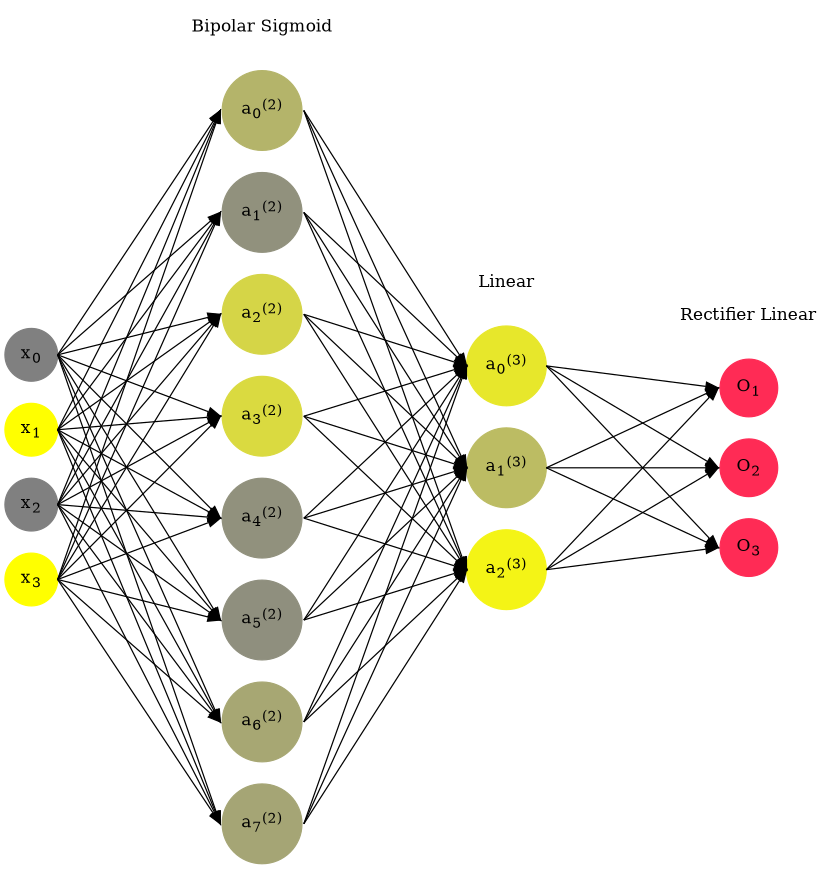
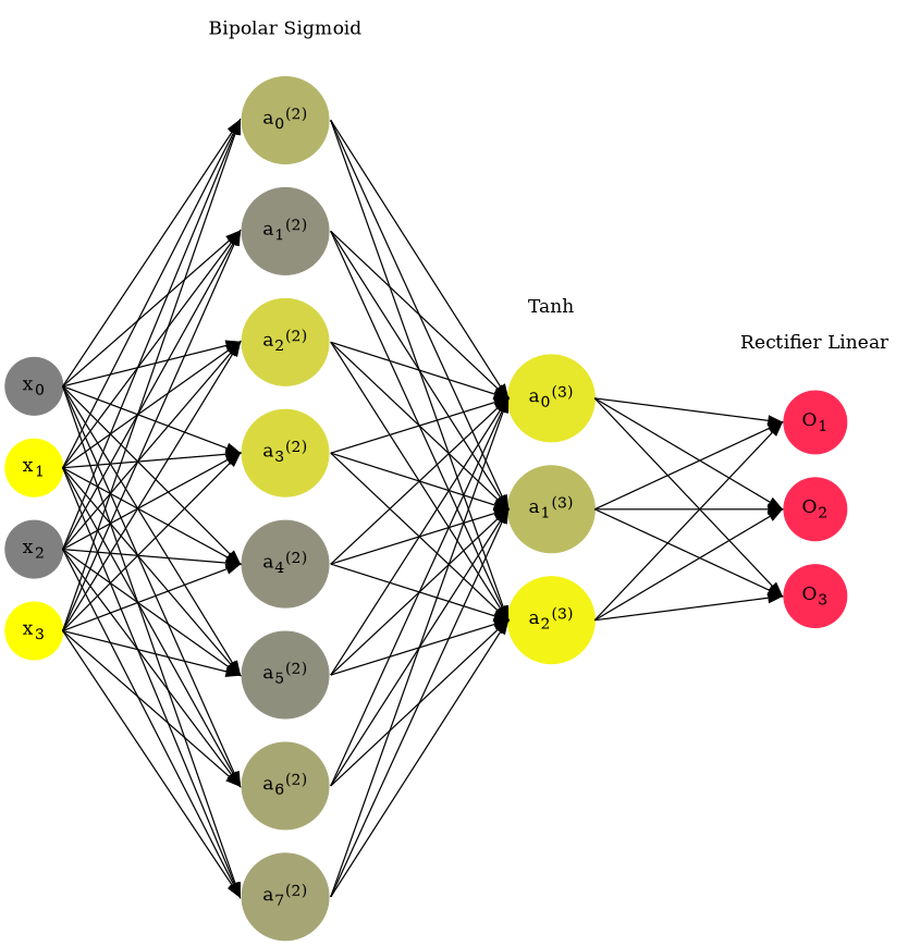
  digraph {
    rankdir=LR
    ranksep=1.4
    splines=false
    node [shape=circle style=filled]
    edge [headport=w style=solid tailport=e]
    n1 [color="0.1667, 0.0, 0.5" fillcolor="0.1667, 0.0, 0.5" label=<x<sub>0</sub>>]
    n2 [color="0.1667, 1.0, 1.0" fillcolor="0.1667, 1.0, 1.0" label=<x<sub>1</sub>>]
    n3 [color="0.1667, 0.0, 0.5" fillcolor="0.1667, 0.0, 0.5" label=<x<sub>2</sub>>]
    n4 [color="0.1667, 1.0, 1.0" fillcolor="0.1667, 1.0, 1.0" label=<x<sub>3</sub>>]
    n5 [color="0.1667, 0.409203, 0.704601" fillcolor="0.1667, 0.409203, 0.704601" label=<a<sub>0</sub><sup>(2)</sup>>]
    n6 [color="0.1667, 0.138308, 0.569154" fillcolor="0.1667, 0.138308, 0.569154" label=<a<sub>1</sub><sup>(2)</sup>>]
    n7 [color="0.1667, 0.664622, 0.832311" fillcolor="0.1667, 0.664622, 0.832311" label=<a<sub>2</sub><sup>(2)</sup>>]
    n8 [color="0.1667, 0.705567, 0.852784" fillcolor="0.1667, 0.705567, 0.852784" label=<a<sub>3</sub><sup>(2)</sup>>]
    n9 [color="0.1667, 0.134934, 0.567467" fillcolor="0.1667, 0.134934, 0.567467" label=<a<sub>4</sub><sup>(2)</sup>>]
    n10 [color="0.1667, 0.117979, 0.558989" fillcolor="0.1667, 0.117979, 0.558989" label=<a<sub>5</sub><sup>(2)</sup>>]
    n11 [color="0.1667, 0.309328, 0.654664" fillcolor="0.1667, 0.309328, 0.654664" label=<a<sub>6</sub><sup>(2)</sup>>]
    n12 [color="0.1667, 0.293074, 0.646537" fillcolor="0.1667, 0.293074, 0.646537" label=<a<sub>7</sub><sup>(2)</sup>>]
    n13 [color="0.1667, 0.811704, 0.905852" fillcolor="0.1667, 0.811704, 0.905852" label=<a<sub>0</sub><sup>(3)</sup>>]
    n14 [color="0.1667, 0.471700, 0.735850" fillcolor="0.1667, 0.471700, 0.735850" label=<a<sub>1</sub><sup>(3)</sup>>]
    n15 [color="0.1667, 0.908029, 0.954014" fillcolor="0.1667, 0.908029, 0.954014" label=<a<sub>2</sub><sup>(3)</sup>>]
    n16 [color="0.9667, 0.83, 1.0" fillcolor="0.9667, 0.83, 1.0" label=<O<sub>1</sub>>]
    n17 [color="0.9667, 0.83, 1.0" fillcolor="0.9667, 0.83, 1.0" label=<O<sub>2</sub>>]
    n18 [color="0.9667, 0.83, 1.0" fillcolor="0.9667, 0.83, 1.0" label=<O<sub>3</sub>>]
    n19 [label="Bipolar Sigmoid" shape=plaintext style=""]
-   n20 [label=Linear shape=plaintext style=""]
+   n20 [label=Tanh shape=plaintext style=""]
    n21 [label="Rectifier Linear" shape=plaintext style=""]
    subgraph sub_1 {
      n1
    }
    subgraph sub_2 {
      n2
    }
    subgraph sub_3 {
      n3
    }
    subgraph sub_4 {
      n4
    }
    subgraph sub_5 {
      n5
    }
    subgraph sub_6 {
      n6
    }
    subgraph sub_7 {
      n7
    }
    subgraph sub_8 {
      n8
    }
    subgraph sub_9 {
      n9
    }
    subgraph sub_10 {
      n10
    }
    subgraph sub_11 {
      n11
    }
    subgraph sub_12 {
      n12
    }
    subgraph sub_13 {
      n13
    }
    subgraph sub_14 {
      n14
    }
    subgraph sub_15 {
      n15
    }
    subgraph sub_16 {
      n16
    }
    subgraph sub_17 {
      n17
    }
    subgraph sub_18 {
      n18
    }
    subgraph sub_19 {
      rank=same
      n1
      n2
      n3
      n4
    }
    subgraph sub_20 {
      rank=same
      n5
      n6
      n7
      n8
      n9
      n10
      n11
      n12
    }
    subgraph sub_21 {
      rank=same
      n13
      n14
      n15
    }
    subgraph sub_22 {
      rank=same
      n16
      n17
      n18
    }
    subgraph sub_23 {
      rank=same
      n5
      n19
    }
    subgraph sub_24 {
      rank=same
      n13
      n20
    }
    subgraph sub_25 {
      rank=same
      n16
      n21
    }
    n1 -> n2 [style=invis]
    n1 -> n5
    n1 -> n6
    n1 -> n7
    n1 -> n8
    n1 -> n9
    n1 -> n10
    n1 -> n11
    n1 -> n12
    n2 -> n3 [style=invis]
    n2 -> n5
    n2 -> n6
    n2 -> n7
    n2 -> n8
    n2 -> n9
    n2 -> n10
    n2 -> n11
    n2 -> n12
    n3 -> n4 [style=invis]
    n3 -> n5
    n3 -> n6
    n3 -> n7
    n3 -> n8
    n3 -> n9
    n3 -> n10
    n3 -> n11
    n3 -> n12
    n4 -> n5
    n4 -> n6
    n4 -> n7
    n4 -> n8
    n4 -> n9
    n4 -> n10
    n4 -> n11
    n4 -> n12
    n5 -> n6 [style=invis]
    n5 -> n13
    n5 -> n14
    n5 -> n15
    n6 -> n7 [style=invis]
    n6 -> n13
    n6 -> n14
    n6 -> n15
    n7 -> n8 [style=invis]
    n7 -> n13
    n7 -> n14
    n7 -> n15
    n8 -> n9 [style=invis]
    n8 -> n13
    n8 -> n14
    n8 -> n15
    n9 -> n10 [style=invis]
    n9 -> n13
    n9 -> n14
    n9 -> n15
    n10 -> n11 [style=invis]
    n10 -> n13
    n10 -> n14
    n10 -> n15
    n11 -> n12 [style=invis]
    n11 -> n13
    n11 -> n14
    n11 -> n15
    n12 -> n13
    n12 -> n14
    n12 -> n15
    n13 -> n14 [style=invis]
    n13 -> n16
    n13 -> n17
    n13 -> n18
    n14 -> n15 [style=invis]
    n14 -> n16
    n14 -> n17
    n14 -> n18
    n15 -> n16
    n15 -> n17
    n15 -> n18
    n16 -> n17 [style=invis]
    n17 -> n18 [style=invis]
    n19 -> n5 [style=invis]
    n20 -> n13 [style=invis]
    n21 -> n16 [style=invis]
  }
